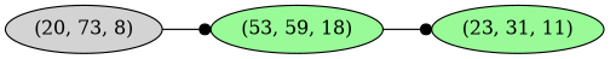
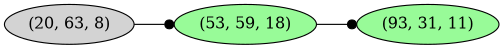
  digraph {
    rankdir=LR
    node [fillcolor=palegreen style=filled]
    edge [arrowhead=dot]
-   "(20, 73, 8)" [fillcolor=lightgrey]
+   "(20, 73, 8)" [fillcolor=lightgrey label="(20, 63, 8)"]
    "(53, 59, 18)"
-   "(23, 31, 11)"
+   "(23, 31, 11)" [label="(93, 31, 11)"]
    "(20, 73, 8)" -> "(53, 59, 18)"
    "(53, 59, 18)" -> "(23, 31, 11)"
  }
